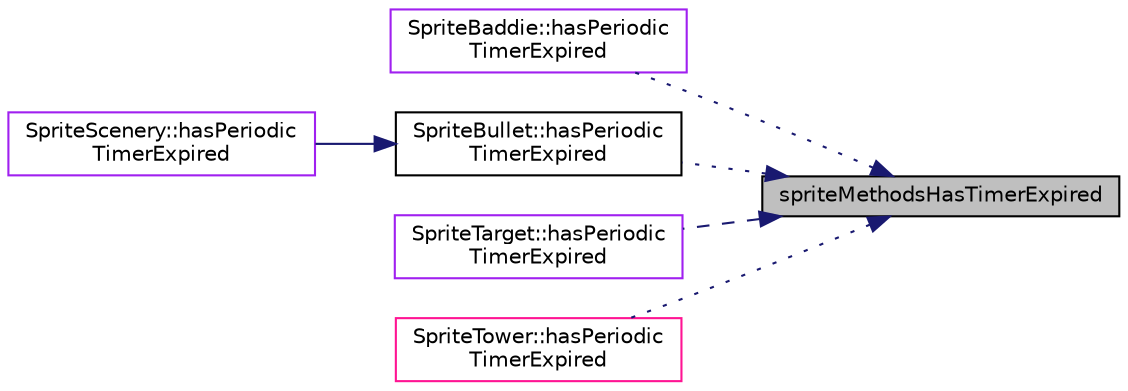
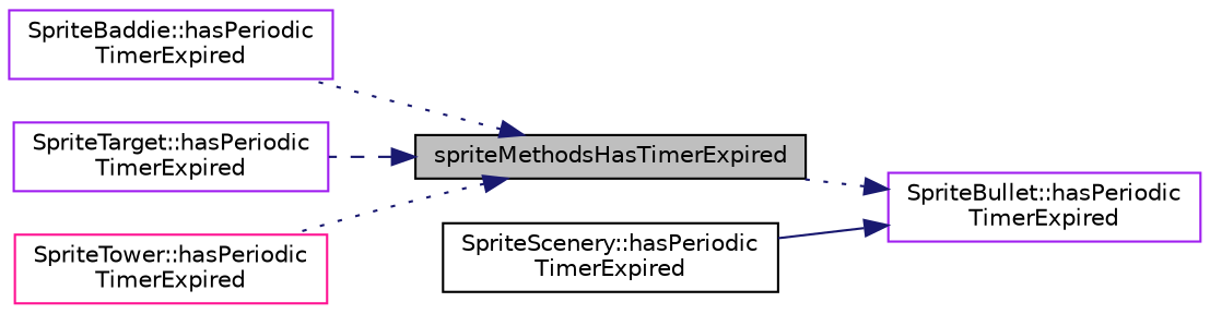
  digraph {
    rankdir=RL
    node [color=purple fillcolor=white fontname=Helvetica fontsize=10 shape=record style=filled]
    edge [color=midnightblue dir=back fontname=Helvetica fontsize=10 labelfontname=Helvetica labelfontsize=10 style=dotted]
    n1 [color=black fillcolor=grey75 fontcolor=black height=0.2 label=spriteMethodsHasTimerExpired width=0.4]
    n2 [height=0.2 label="SpriteBaddie::hasPeriodic\lTimerExpired" width=0.4]
-   n3 [color=black height=0.2 label="SpriteBullet::hasPeriodic\lTimerExpired" width=0.4]
+   n3 [height=0.2 label="SpriteBullet::hasPeriodic\lTimerExpired" width=0.4]
    n4 [height=0.2 label="SpriteTarget::hasPeriodic\lTimerExpired" width=0.4]
    n5 [color=deeppink height=0.2 label="SpriteTower::hasPeriodic\lTimerExpired" width=0.4]
-   n6 [height=0.2 label="SpriteScenery::hasPeriodic\lTimerExpired" width=0.4]
+   n6 [color=black height=0.2 label="SpriteScenery::hasPeriodic\lTimerExpired" width=0.4]
    n1 -> n2
-   n1 -> n3
+   n3 -> n1
    n1 -> n4 [style=dashed]
    n1 -> n5
    n3 -> n6 [style=solid]
  }
